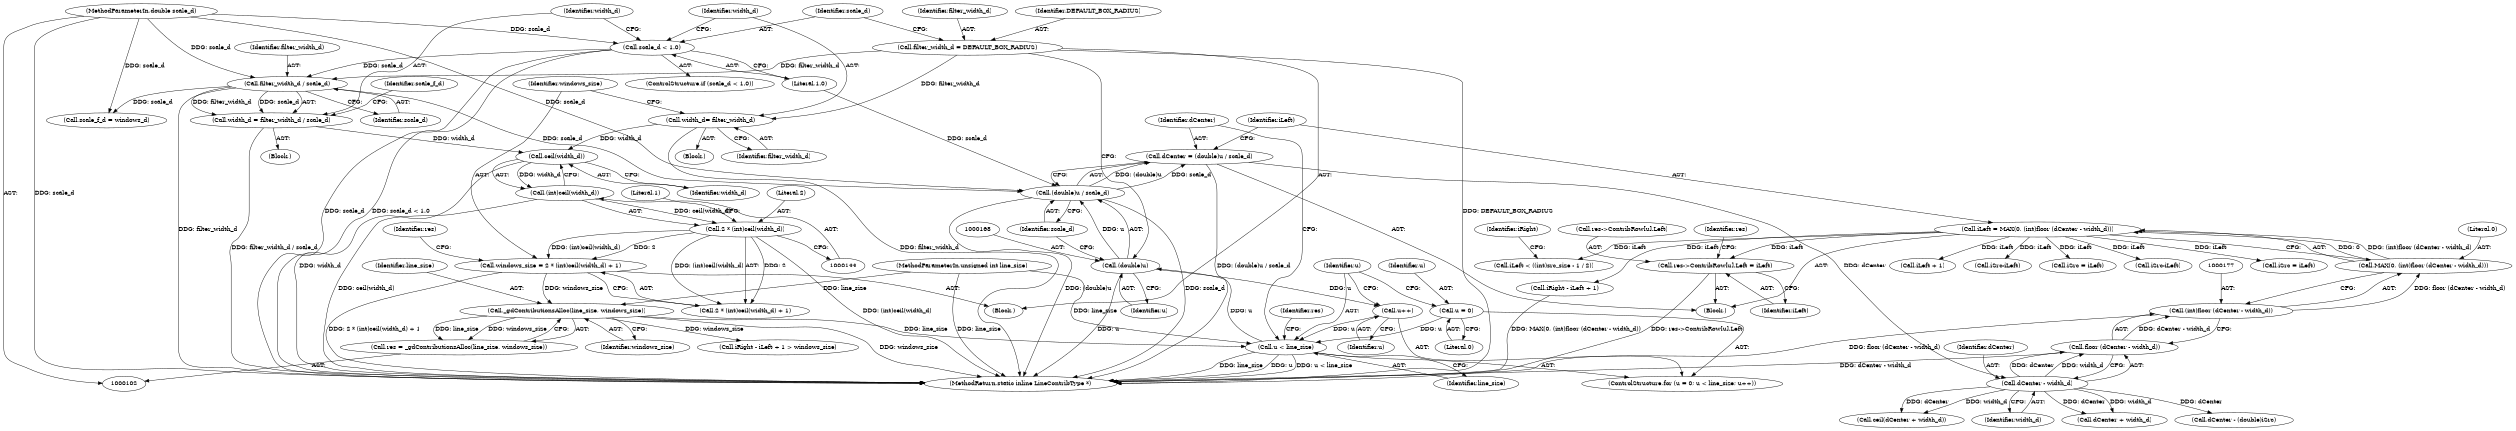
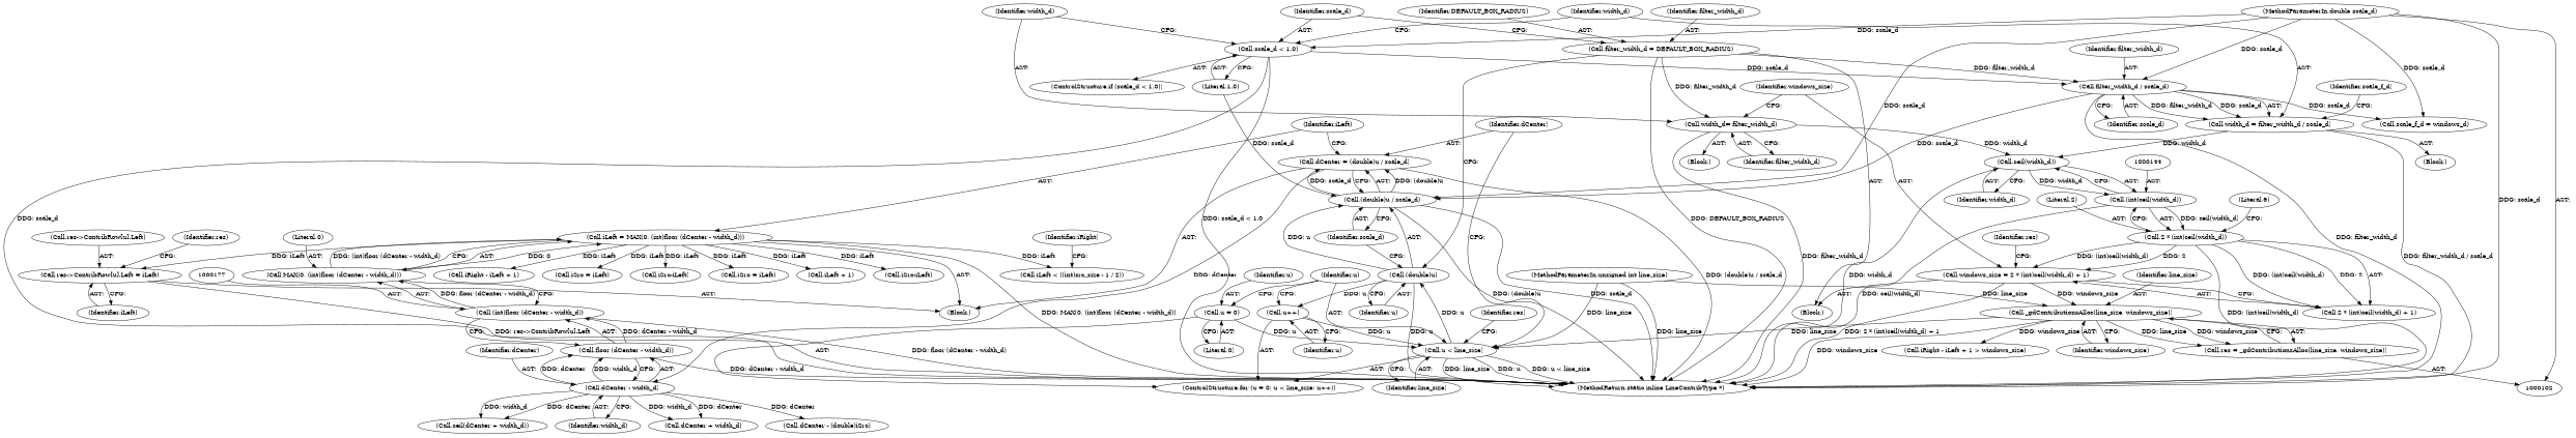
  digraph {
    n1 [label="(Call,res->ContribRow[u].Left = iLeft)"]
    n2 [label="(Block,)"]
    n3 [label="(Identifier,iLeft)"]
    n4 [label="(MethodReturn,static inline LineContribType *)"]
    n5 [label="(Call,iLeft = MAX(0, (int)floor (dCenter - width_d)))"]
    n6 [label="(Call,MAX(0, (int)floor (dCenter - width_d)))"]
    n7 [label="(Call,iRight - iLeft + 1)"]
    n8 [label="(Call,iSrc = iLeft)"]
    n9 [label="(Call,iSrc-iLeft)"]
    n10 [label="(Call,iSrc = iLeft)"]
    n11 [label="(Call,iLeft < ((int)src_size - 1 / 2))"]
    n12 [label="(Call,iLeft + 1)"]
    n13 [label="(Call,iSrc-iLeft)"]
    n14 [label="(Call,(int)floor (dCenter - width_d))"]
    n15 [label="(Call,floor (dCenter - width_d))"]
    n16 [label="(Call,dCenter - width_d)"]
    n17 [label="(Call,ceil(dCenter + width_d))"]
    n18 [label="(Identifier,width_d)"]
    n19 [label="(Call,dCenter + width_d)"]
    n20 [label="(Call,dCenter - (double)iSrc)"]
    n21 [label="(Call,dCenter = (double)u / scale_d)"]
    n22 [label="(Call,(double)u / scale_d)"]
    n23 [label="(Identifier,scale_d)"]
    n24 [label="(Call,(double)u)"]
    n25 [label="(Call,u++)"]
    n26 [label="(Identifier,u)"]
    n27 [label="(Call,u < line_size)"]
    n28 [label="(ControlStructure,for (u = 0; u < line_size; u++))"]
    n29 [label="(Identifier,u)"]
    n30 [label="(Identifier,line_size)"]
    n31 [label="(Call,u = 0)"]
    n32 [label="(Literal,0)"]
    n33 [label="(Call,_gdContributionsAlloc(line_size, windows_size))"]
    n34 [label="(Call,res = _gdContributionsAlloc(line_size, windows_size))"]
    n35 [label="(Call,iRight - iLeft + 1 > windows_size)"]
    n36 [label="(Identifier,windows_size)"]
    1000102
    n38 [label="(MethodParameterIn,unsigned int line_size)"]
    n39 [label="(Call,windows_size = 2 * (int)ceil(width_d) + 1)"]
    n40 [label="(Block,)"]
    n41 [label="(Call,2 * (int)ceil(width_d) + 1)"]
    n42 [label="(Call,2 * (int)ceil(width_d))"]
    n43 [label="(Call,(int)ceil(width_d))"]
    n44 [label="(Call,ceil(width_d))"]
    n45 [label="(Identifier,width_d)"]
    n46 [label="(Call,width_d = filter_width_d / scale_d)"]
    n47 [label="(Block,)"]
    n48 [label="(Call,filter_width_d / scale_d)"]
    n49 [label="(Identifier,scale_d)"]
    n50 [label="(Call,scale_f_d = windows_d)"]
    n51 [label="(Call,filter_width_d = DEFAULT_BOX_RADIUS)"]
    n52 [label="(Call,width_d= filter_width_d)"]
    n53 [label="(Identifier,filter_width_d)"]
    n54 [label="(Block,)"]
    n55 [label="(Identifier,DEFAULT_BOX_RADIUS)"]
    n56 [label="(Call,scale_d < 1.0)"]
    n57 [label="(Literal,1.0)"]
    n58 [label="(ControlStructure,if (scale_d < 1.0))"]
    n59 [label="(MethodParameterIn,double scale_d)"]
    n60 [label="(Identifier,dCenter)"]
    n61 [label="(Identifier,width_d)"]
    n62 [label="(Identifier,line_size)"]
    n63 [label="(Identifier,u)"]
    n64 [label="(Identifier,u)"]
    n65 [label="(Identifier,width_d)"]
    n66 [label="(Identifier,iRight)"]
    n67 [label="(Literal,2)"]
    n68 [label="(Identifier,res)"]
    n69 [label="(Identifier,filter_width_d)"]
    n70 [label="(Identifier,res)"]
    n71 [label="(Identifier,filter_width_d)"]
    n72 [label="(Call,res->ContribRow[u].Left)"]
    n73 [label="(Identifier,dCenter)"]
    n74 [label="(Identifier,res)"]
    n75 [label="(Identifier,iLeft)"]
    n76 [label="(Identifier,windows_size)"]
    n77 [label="(Identifier,scale_f_d)"]
    n78 [label="(Identifier,scale_d)"]
-   n79 [label="(Literal,1)"]
+   n79 [label="(Literal,6)"]
    n80 [label="(Literal,0)"]
    1000177
-   1000168
    1000144
    n1 -> n2 [label="AST: "]
    n1 -> n3 [label="CFG: "]
    n1 -> n4 [label="DDG: res->ContribRow[u].Left"]
    n3 -> n1 [label="AST: "]
    n5 -> n1 [label="DDG: iLeft"]
    n5 -> n2 [label="AST: "]
-   n7 -> n4 [label="DDG: MAX(0, (int)floor (dCenter - width_d))"]
+   n5 -> n4 [label="DDG: MAX(0, (int)floor (dCenter - width_d))"]
    n5 -> n6 [label="CFG: "]
    n5 -> n7 [label="DDG: iLeft"]
    n5 -> n8 [label="DDG: iLeft"]
    n5 -> n9 [label="DDG: iLeft"]
    n5 -> n10 [label="DDG: iLeft"]
    n5 -> n11 [label="DDG: iLeft"]
    n5 -> n12 [label="DDG: iLeft"]
    n5 -> n13 [label="DDG: iLeft"]
    n6 -> n5 [label="AST: "]
    n6 -> n5 [label="DDG: 0"]
    n6 -> n5 [label="DDG: (int)floor (dCenter - width_d)"]
    n6 -> n14 [label="CFG: "]
    n14 -> n4 [label="DDG: floor (dCenter - width_d)"]
    n14 -> n6 [label="AST: "]
    n14 -> n6 [label="DDG: floor (dCenter - width_d)"]
    n14 -> n15 [label="CFG: "]
    n15 -> n4 [label="DDG: dCenter - width_d"]
    n15 -> n14 [label="AST: "]
    n15 -> n14 [label="DDG: dCenter - width_d"]
    n15 -> n16 [label="CFG: "]
    n16 -> n15 [label="AST: "]
    n16 -> n15 [label="DDG: dCenter"]
    n16 -> n15 [label="DDG: width_d"]
    n16 -> n17 [label="DDG: dCenter"]
    n16 -> n17 [label="DDG: width_d"]
    n16 -> n18 [label="CFG: "]
    n16 -> n19 [label="DDG: dCenter"]
    n16 -> n19 [label="DDG: width_d"]
    n16 -> n20 [label="DDG: dCenter"]
    n18 -> n16 [label="AST: "]
    n21 -> n2 [label="AST: "]
    n21 -> n4 [label="DDG: (double)u / scale_d"]
    n21 -> n16 [label="DDG: dCenter"]
    n21 -> n22 [label="CFG: "]
    n22 -> n4 [label="DDG: (double)u"]
    n22 -> n4 [label="DDG: scale_d"]
    n22 -> n21 [label="AST: "]
    n22 -> n21 [label="DDG: (double)u"]
    n22 -> n21 [label="DDG: scale_d"]
    n22 -> n23 [label="CFG: "]
    n23 -> n22 [label="AST: "]
    n23 -> n24 [label="CFG: "]
    n24 -> n4 [label="DDG: u"]
    n24 -> n22 [label="AST: "]
    n24 -> n22 [label="DDG: u"]
    n24 -> n25 [label="DDG: u"]
    n24 -> n26 [label="CFG: "]
    n25 -> n27 [label="DDG: u"]
    n25 -> n28 [label="AST: "]
    n25 -> n29 [label="CFG: "]
    n26 -> n24 [label="AST: "]
    n27 -> n4 [label="DDG: u < line_size"]
    n27 -> n4 [label="DDG: line_size"]
    n27 -> n4 [label="DDG: u"]
    n27 -> n24 [label="DDG: u"]
    n27 -> n28 [label="AST: "]
    n27 -> n30 [label="CFG: "]
    n29 -> n25 [label="AST: "]
    n30 -> n27 [label="AST: "]
    n31 -> n27 [label="DDG: u"]
    n31 -> n28 [label="AST: "]
    n31 -> n32 [label="CFG: "]
    n32 -> n31 [label="AST: "]
    n33 -> n4 [label="DDG: windows_size"]
    n33 -> n27 [label="DDG: line_size"]
    n33 -> n34 [label="AST: "]
    n33 -> n34 [label="DDG: line_size"]
    n33 -> n34 [label="DDG: windows_size"]
    n33 -> n35 [label="DDG: windows_size"]
    n33 -> n36 [label="CFG: "]
    n34 -> n33 [label="CFG: "]
    n34 -> 1000102 [label="AST: "]
    n36 -> n33 [label="AST: "]
    n38 -> n4 [label="DDG: line_size"]
    n38 -> n27 [label="DDG: line_size"]
    n38 -> n33 [label="DDG: line_size"]
    n39 -> n4 [label="DDG: 2 * (int)ceil(width_d) + 1"]
    n39 -> n33 [label="DDG: windows_size"]
    n39 -> n40 [label="AST: "]
    n39 -> n41 [label="CFG: "]
    n41 -> n39 [label="AST: "]
    n42 -> n4 [label="DDG: (int)ceil(width_d)"]
    n42 -> n39 [label="DDG: 2"]
    n42 -> n39 [label="DDG: (int)ceil(width_d)"]
    n42 -> n41 [label="AST: "]
    n42 -> n41 [label="DDG: 2"]
    n42 -> n41 [label="DDG: (int)ceil(width_d)"]
-   n42 -> 1000144 [label="CFG: "]
+   n42 -> n43 [label="CFG: "]
    n43 -> n4 [label="DDG: ceil(width_d)"]
    n43 -> n42 [label="AST: "]
    n43 -> n42 [label="DDG: ceil(width_d)"]
    n43 -> n44 [label="CFG: "]
    n44 -> n4 [label="DDG: width_d"]
    n44 -> n43 [label="AST: "]
    n44 -> n43 [label="DDG: width_d"]
    n44 -> n45 [label="CFG: "]
    n45 -> n44 [label="AST: "]
    n46 -> n4 [label="DDG: filter_width_d / scale_d"]
    n46 -> n44 [label="DDG: width_d"]
    n46 -> n47 [label="AST: "]
    n48 -> n4 [label="DDG: filter_width_d"]
    n48 -> n22 [label="DDG: scale_d"]
    n48 -> n46 [label="AST: "]
    n48 -> n46 [label="DDG: filter_width_d"]
    n48 -> n46 [label="DDG: scale_d"]
    n48 -> n49 [label="CFG: "]
    n48 -> n50 [label="DDG: scale_d"]
    n49 -> n48 [label="AST: "]
    n51 -> n4 [label="DDG: DEFAULT_BOX_RADIUS"]
    n51 -> n24 [label="CFG: "]
    n51 -> n40 [label="AST: "]
    n51 -> n48 [label="DDG: filter_width_d"]
    n51 -> n52 [label="DDG: filter_width_d"]
    n52 -> n4 [label="DDG: filter_width_d"]
    n52 -> n44 [label="DDG: width_d"]
    n52 -> n53 [label="CFG: "]
    n52 -> n54 [label="AST: "]
    n53 -> n52 [label="AST: "]
    n55 -> n51 [label="AST: "]
    n56 -> n4 [label="DDG: scale_d < 1.0"]
    n56 -> n4 [label="DDG: scale_d"]
    n56 -> n48 [label="DDG: scale_d"]
    n56 -> n57 [label="CFG: "]
    n56 -> n58 [label="AST: "]
    n57 -> n22 [label="DDG: scale_d"]
    n57 -> n56 [label="AST: "]
    n59 -> n4 [label="DDG: scale_d"]
    n59 -> n22 [label="DDG: scale_d"]
    n59 -> 1000102 [label="AST: "]
    n59 -> n48 [label="DDG: scale_d"]
    n59 -> n50 [label="DDG: scale_d"]
    n59 -> n56 [label="DDG: scale_d"]
    n60 -> n16 [label="AST: "]
    n61 -> n52 [label="AST: "]
    n61 -> n56 [label="CFG: "]
    n62 -> n33 [label="AST: "]
    n63 -> n31 [label="AST: "]
    n64 -> n25 [label="CFG: "]
    n64 -> n27 [label="AST: "]
    n64 -> n31 [label="CFG: "]
    n65 -> n46 [label="AST: "]
    n65 -> n56 [label="CFG: "]
    n66 -> n11 [label="CFG: "]
    n67 -> n42 [label="AST: "]
    n68 -> n27 [label="CFG: "]
    n69 -> n51 [label="AST: "]
    n70 -> n39 [label="CFG: "]
    n71 -> n48 [label="AST: "]
    n72 -> n1 [label="AST: "]
    n73 -> n21 [label="AST: "]
    n73 -> n27 [label="CFG: "]
    n74 -> n1 [label="CFG: "]
    n75 -> n5 [label="AST: "]
    n75 -> n21 [label="CFG: "]
    n76 -> n39 [label="AST: "]
    n76 -> n52 [label="CFG: "]
    n77 -> n46 [label="CFG: "]
    n78 -> n51 [label="CFG: "]
    n78 -> n56 [label="AST: "]
    n79 -> n42 [label="CFG: "]
    n80 -> n6 [label="AST: "]
    1000177 -> n14 [label="AST: "]
-   1000168 -> n24 [label="AST: "]
    1000144 -> n43 [label="AST: "]
  }
